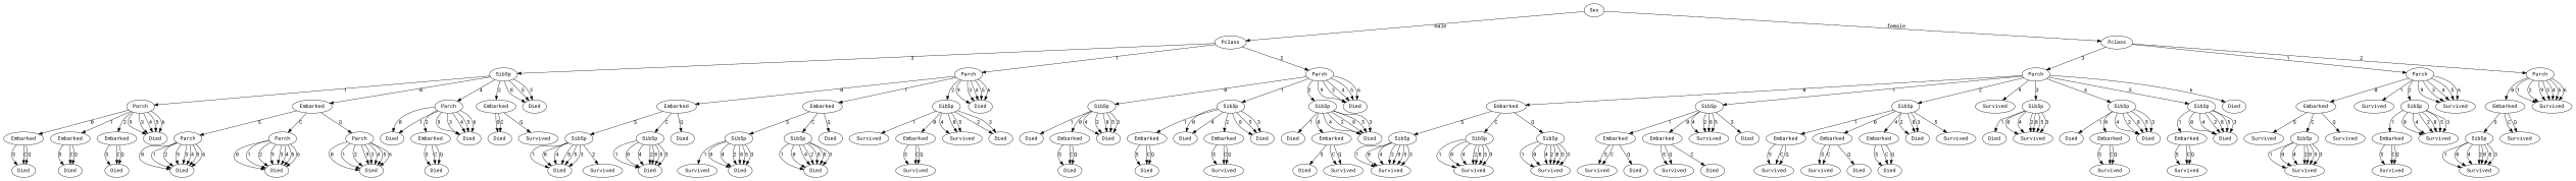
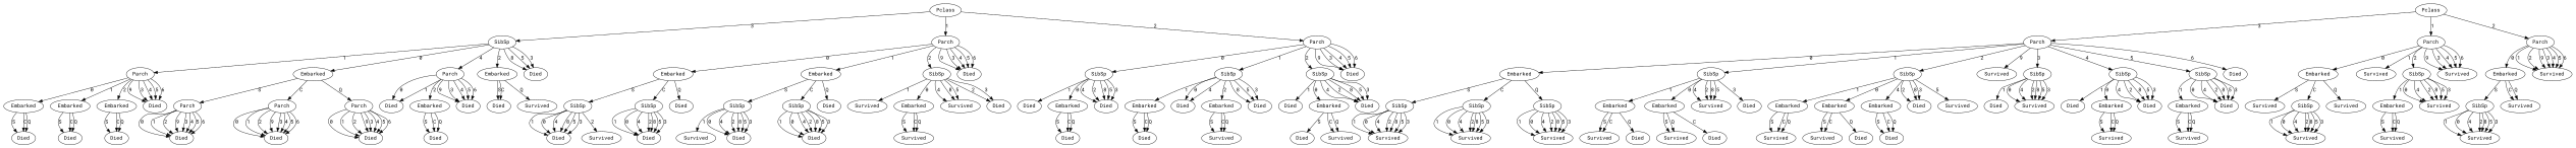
  digraph {
    fontname="Roboto Mono"
    node [fontname="Roboto Mono"]
    edge [fontname="Roboto Mono"]
-   n1 [label=Sex]
    n2 [label=Pclass]
    n3 [label=Pclass]
    n4 [label=SibSp]
    n5 [label=Parch]
    n6 [label=Parch]
    n7 [label=Parch]
    n8 [label=Embarked]
    n9 [label=Parch]
    n10 [label=Embarked]
    n11 [label=Died]
    n12 [label=Embarked]
    n13 [label=Embarked]
    n14 [label=Embarked]
    n15 [label=Died]
    n16 [label=Died]
    n17 [label=Died]
    n18 [label=Died]
    n19 [label=Parch]
    n20 [label=Parch]
    n21 [label=Parch]
    n22 [label=Died]
    n23 [label=Died]
    n24 [label=Died]
    n25 [label=Died]
    n26 [label=Embarked]
    n27 [label=Died]
    n28 [label=Died]
    n29 [label=Died]
    n30 [label=Survived]
    n31 [label=Embarked]
    n32 [label=Embarked]
    n33 [label=SibSp]
    n34 [label=Died]
    n35 [label=SibSp]
    n36 [label=SibSp]
    n37 [label=Died]
    n38 [label=Died]
    n39 [label=Survived]
    n40 [label=Died]
    n41 [label=SibSp]
    n42 [label=SibSp]
    n43 [label=Died]
    n44 [label=Survived]
    n45 [label=Died]
    n46 [label=Died]
    n47 [label=Survived]
    n48 [label=Embarked]
    n49 [label=Survived]
    n50 [label=Died]
    n51 [label=Survived]
    n52 [label=SibSp]
    n53 [label=SibSp]
    n54 [label=SibSp]
    n55 [label=Died]
    n56 [label=Died]
    n57 [label=Embarked]
    n58 [label=Died]
    n59 [label=Died]
    n60 [label=Embarked]
    n61 [label=Died]
    n62 [label=Embarked]
    n63 [label=Died]
    n64 [label=Died]
    n65 [label=Survived]
    n66 [label=Died]
    n67 [label=Embarked]
    n68 [label=Died]
    n69 [label=Died]
    n70 [label=Survived]
    n71 [label=Parch]
    n72 [label=Parch]
    n73 [label=Parch]
    n74 [label=Embarked]
    n75 [label=SibSp]
    n76 [label=SibSp]
    n77 [label=Survived]
    n78 [label=SibSp]
    n79 [label=SibSp]
    n80 [label=SibSp]
    n81 [label=Died]
    n82 [label=SibSp]
    n83 [label=SibSp]
    n84 [label=SibSp]
    n85 [label=Survived]
    n86 [label=Survived]
    n87 [label=Survived]
    n88 [label=Embarked]
    n89 [label=Embarked]
    n90 [label=Survived]
    n91 [label=Died]
    n92 [label=Survived]
    n93 [label=Died]
    n94 [label=Survived]
    n95 [label=Died]
    n96 [label=Embarked]
    n97 [label=Embarked]
    n98 [label=Embarked]
    n99 [label=Died]
    n100 [label=Survived]
    n101 [label=Survived]
    n102 [label=Survived]
    n103 [label=Died]
    n104 [label=Died]
    n105 [label=Died]
    n106 [label=Survived]
    n107 [label=Died]
    n108 [label=Embarked]
    n109 [label=Died]
    n110 [label=Survived]
    n111 [label=Embarked]
    n112 [label=Died]
    n113 [label=Survived]
    n114 [label=Embarked]
    n115 [label=Survived]
    n116 [label=SibSp]
    n117 [label=Survived]
    n118 [label=Survived]
    n119 [label=SibSp]
    n120 [label=Survived]
    n121 [label=Survived]
    n122 [label=Embarked]
    n123 [label=Survived]
    n124 [label=Survived]
    n125 [label=Embarked]
    n126 [label=Survived]
    n127 [label=SibSp]
    n128 [label=Survived]
    n129 [label=Survived]
-   n1 -> n2 [label=male]
-   n1 -> n3 [label=female]
    n2 -> n4 [label=3]
    n2 -> n5 [label=1]
    n2 -> n6 [label=2]
    n3 -> n71 [label=3]
    n3 -> n72 [label=1]
    n3 -> n73 [label=2]
    n4 -> n7 [label=1]
    n4 -> n8 [label=0]
    n4 -> n9 [label=4]
    n4 -> n10 [label=2]
    n4 -> n11 [label=8]
    n4 -> n11 [label=5]
    n4 -> n11 [label=3]
    n5 -> n31 [label=0]
    n5 -> n32 [label=1]
    n5 -> n33 [label=2]
    n5 -> n34 [label=9]
    n5 -> n34 [label=3]
    n5 -> n34 [label=4]
    n5 -> n34 [label=5]
    n5 -> n34 [label=6]
    n6 -> n52 [label=0]
    n6 -> n53 [label=1]
    n6 -> n54 [label=2]
    n6 -> n55 [label=9]
    n6 -> n55 [label=3]
    n6 -> n55 [label=4]
    n6 -> n55 [label=5]
    n6 -> n55 [label=6]
    n7 -> n12 [label=0]
    n7 -> n13 [label=1]
    n7 -> n14 [label=2]
    n7 -> n15 [label=9]
    n7 -> n15 [label=3]
    n7 -> n15 [label=4]
    n7 -> n15 [label=5]
    n7 -> n15 [label=6]
    n8 -> n19 [label=S]
    n8 -> n20 [label=C]
    n8 -> n21 [label=Q]
    n9 -> n25 [label=0]
    n9 -> n25 [label=1]
    n9 -> n26 [label=2]
    n9 -> n27 [label=9]
    n9 -> n27 [label=3]
    n9 -> n27 [label=4]
    n9 -> n27 [label=5]
    n9 -> n27 [label=6]
    n10 -> n29 [label=S]
    n10 -> n29 [label=C]
    n10 -> n30 [label=Q]
    n12 -> n16 [label=S]
    n12 -> n16 [label=C]
    n12 -> n16 [label=Q]
    n13 -> n17 [label=S]
    n13 -> n17 [label=C]
    n13 -> n17 [label=Q]
    n14 -> n18 [label=S]
    n14 -> n18 [label=C]
    n14 -> n18 [label=Q]
    n19 -> n22 [label=0]
    n19 -> n22 [label=1]
    n19 -> n22 [label=2]
    n19 -> n22 [label=9]
    n19 -> n22 [label=3]
    n19 -> n22 [label=4]
    n19 -> n22 [label=5]
    n19 -> n22 [label=6]
    n20 -> n23 [label=0]
    n20 -> n23 [label=1]
    n20 -> n23 [label=2]
    n20 -> n23 [label=9]
    n20 -> n23 [label=3]
    n20 -> n23 [label=4]
    n20 -> n23 [label=5]
    n20 -> n23 [label=6]
    n21 -> n24 [label=0]
    n21 -> n24 [label=1]
    n21 -> n24 [label=2]
    n21 -> n24 [label=9]
    n21 -> n24 [label=3]
    n21 -> n24 [label=4]
    n21 -> n24 [label=5]
    n21 -> n24 [label=6]
    n26 -> n28 [label=S]
    n26 -> n28 [label=C]
    n26 -> n28 [label=Q]
    n31 -> n35 [label=S]
    n31 -> n36 [label=C]
    n31 -> n37 [label=Q]
    n32 -> n41 [label=S]
    n32 -> n42 [label=C]
    n32 -> n43 [label=Q]
    n33 -> n47 [label=1]
    n33 -> n48 [label=0]
    n33 -> n49 [label=4]
    n33 -> n49 [label=8]
    n33 -> n49 [label=5]
    n33 -> n50 [label=2]
    n33 -> n50 [label=3]
    n35 -> n38 [label=1]
    n35 -> n38 [label=0]
    n35 -> n38 [label=4]
    n35 -> n38 [label=8]
    n35 -> n38 [label=5]
    n35 -> n38 [label=3]
    n35 -> n39 [label=2]
    n36 -> n40 [label=1]
    n36 -> n40 [label=0]
    n36 -> n40 [label=4]
    n36 -> n40 [label=2]
    n36 -> n40 [label=8]
    n36 -> n40 [label=5]
    n36 -> n40 [label=3]
    n41 -> n44 [label=1]
    n41 -> n45 [label=0]
    n41 -> n45 [label=4]
    n41 -> n45 [label=2]
    n41 -> n45 [label=8]
    n41 -> n45 [label=5]
    n41 -> n45 [label=3]
    n42 -> n46 [label=1]
    n42 -> n46 [label=0]
    n42 -> n46 [label=4]
    n42 -> n46 [label=2]
    n42 -> n46 [label=8]
    n42 -> n46 [label=5]
    n42 -> n46 [label=3]
    n48 -> n51 [label=S]
    n48 -> n51 [label=C]
    n48 -> n51 [label=Q]
    n52 -> n56 [label=1]
    n52 -> n57 [label=0]
    n52 -> n58 [label=4]
    n52 -> n58 [label=2]
    n52 -> n58 [label=8]
    n52 -> n58 [label=5]
    n52 -> n58 [label=3]
    n53 -> n60 [label=1]
    n53 -> n61 [label=0]
    n53 -> n61 [label=4]
    n53 -> n62 [label=2]
    n53 -> n63 [label=8]
    n53 -> n63 [label=5]
    n53 -> n63 [label=3]
    n54 -> n66 [label=1]
    n54 -> n67 [label=0]
    n54 -> n68 [label=4]
    n54 -> n68 [label=2]
    n54 -> n68 [label=8]
    n54 -> n68 [label=5]
    n54 -> n68 [label=3]
    n57 -> n59 [label=S]
    n57 -> n59 [label=C]
    n57 -> n59 [label=Q]
    n60 -> n64 [label=S]
    n60 -> n64 [label=C]
    n60 -> n64 [label=Q]
    n62 -> n65 [label=S]
    n62 -> n65 [label=C]
    n62 -> n65 [label=Q]
    n67 -> n69 [label=S]
    n67 -> n70 [label=C]
    n67 -> n70 [label=Q]
    n71 -> n74 [label=0]
    n71 -> n75 [label=1]
    n71 -> n76 [label=2]
    n71 -> n77 [label=9]
    n71 -> n78 [label=3]
    n71 -> n79 [label=4]
    n71 -> n80 [label=5]
    n71 -> n81 [label=6]
    n72 -> n114 [label=0]
    n72 -> n115 [label=1]
    n72 -> n116 [label=2]
    n72 -> n117 [label=9]
    n72 -> n117 [label=3]
    n72 -> n117 [label=4]
    n72 -> n117 [label=5]
    n72 -> n117 [label=6]
    n73 -> n125 [label=0]
    n73 -> n126 [label=1]
    n73 -> n126 [label=2]
    n73 -> n126 [label=9]
    n73 -> n126 [label=3]
    n73 -> n126 [label=4]
    n73 -> n126 [label=5]
    n73 -> n126 [label=6]
    n74 -> n82 [label=S]
    n74 -> n83 [label=C]
    n74 -> n84 [label=Q]
    n75 -> n88 [label=1]
    n75 -> n89 [label=0]
    n75 -> n90 [label=4]
    n75 -> n90 [label=2]
    n75 -> n90 [label=8]
    n75 -> n90 [label=5]
    n75 -> n91 [label=3]
    n76 -> n96 [label=1]
    n76 -> n97 [label=0]
    n76 -> n98 [label=4]
    n76 -> n99 [label=2]
    n76 -> n99 [label=8]
    n76 -> n99 [label=3]
    n76 -> n100 [label=5]
    n78 -> n105 [label=1]
    n78 -> n106 [label=0]
    n78 -> n106 [label=4]
    n78 -> n106 [label=2]
    n78 -> n106 [label=8]
    n78 -> n106 [label=5]
    n78 -> n106 [label=3]
    n79 -> n107 [label=1]
    n79 -> n108 [label=0]
    n79 -> n109 [label=4]
    n79 -> n109 [label=2]
    n79 -> n109 [label=8]
    n79 -> n109 [label=5]
    n79 -> n109 [label=3]
    n80 -> n111 [label=1]
    n80 -> n112 [label=0]
    n80 -> n112 [label=4]
    n80 -> n112 [label=2]
    n80 -> n112 [label=8]
    n80 -> n112 [label=5]
    n80 -> n112 [label=3]
    n82 -> n85 [label=1]
    n82 -> n85 [label=0]
    n82 -> n85 [label=4]
    n82 -> n85 [label=2]
    n82 -> n85 [label=8]
    n82 -> n85 [label=5]
    n82 -> n85 [label=3]
    n83 -> n86 [label=1]
    n83 -> n86 [label=0]
    n83 -> n86 [label=4]
    n83 -> n86 [label=2]
    n83 -> n86 [label=8]
    n83 -> n86 [label=5]
    n83 -> n86 [label=3]
    n84 -> n87 [label=1]
    n84 -> n87 [label=0]
    n84 -> n87 [label=4]
    n84 -> n87 [label=2]
    n84 -> n87 [label=8]
    n84 -> n87 [label=5]
    n84 -> n87 [label=3]
    n88 -> n92 [label=S]
    n88 -> n92 [label=C]
    n88 -> n93 [label=Q]
    n89 -> n94 [label=S]
    n89 -> n94 [label=Q]
    n89 -> n95 [label=C]
    n96 -> n101 [label=S]
    n96 -> n101 [label=C]
    n96 -> n101 [label=Q]
    n97 -> n102 [label=S]
    n97 -> n102 [label=C]
    n97 -> n103 [label=Q]
    n98 -> n104 [label=S]
    n98 -> n104 [label=C]
    n98 -> n104 [label=Q]
    n108 -> n110 [label=S]
    n108 -> n110 [label=C]
    n108 -> n110 [label=Q]
    n111 -> n113 [label=S]
    n111 -> n113 [label=C]
    n111 -> n113 [label=Q]
    n114 -> n118 [label=S]
    n114 -> n119 [label=C]
    n114 -> n120 [label=Q]
    n116 -> n122 [label=1]
    n116 -> n123 [label=0]
    n116 -> n123 [label=4]
    n116 -> n123 [label=2]
    n116 -> n123 [label=8]
    n116 -> n123 [label=5]
    n116 -> n123 [label=3]
    n119 -> n121 [label=1]
    n119 -> n121 [label=0]
    n119 -> n121 [label=4]
    n119 -> n121 [label=2]
    n119 -> n121 [label=8]
    n119 -> n121 [label=5]
    n119 -> n121 [label=3]
    n122 -> n124 [label=S]
    n122 -> n124 [label=C]
    n122 -> n124 [label=Q]
    n125 -> n127 [label=S]
    n125 -> n128 [label=C]
    n125 -> n128 [label=Q]
    n127 -> n129 [label=1]
    n127 -> n129 [label=0]
    n127 -> n129 [label=4]
    n127 -> n129 [label=2]
    n127 -> n129 [label=8]
    n127 -> n129 [label=5]
    n127 -> n129 [label=3]
  }
